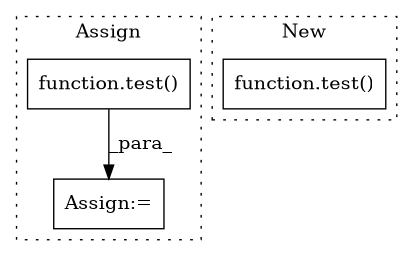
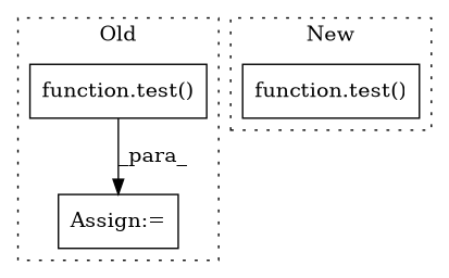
  digraph {
    node [a=75 shape=box]
    n1 [l="5,1" label="function.test()" s="4475,4504"]
    n2 [a=68 l=3 label="Assign:=" s=4472]
    n3 [l="22,14" label="function.test()" s="4922,5151"]
    subgraph cluster_1 {
-     label=Assign
+     label=Old
      style=dotted
      n1
      n2
    }
    subgraph cluster_2 {
      label=New
      style=dotted
      n3
    }
    n1 -> n2 [label=_para_]
  }
